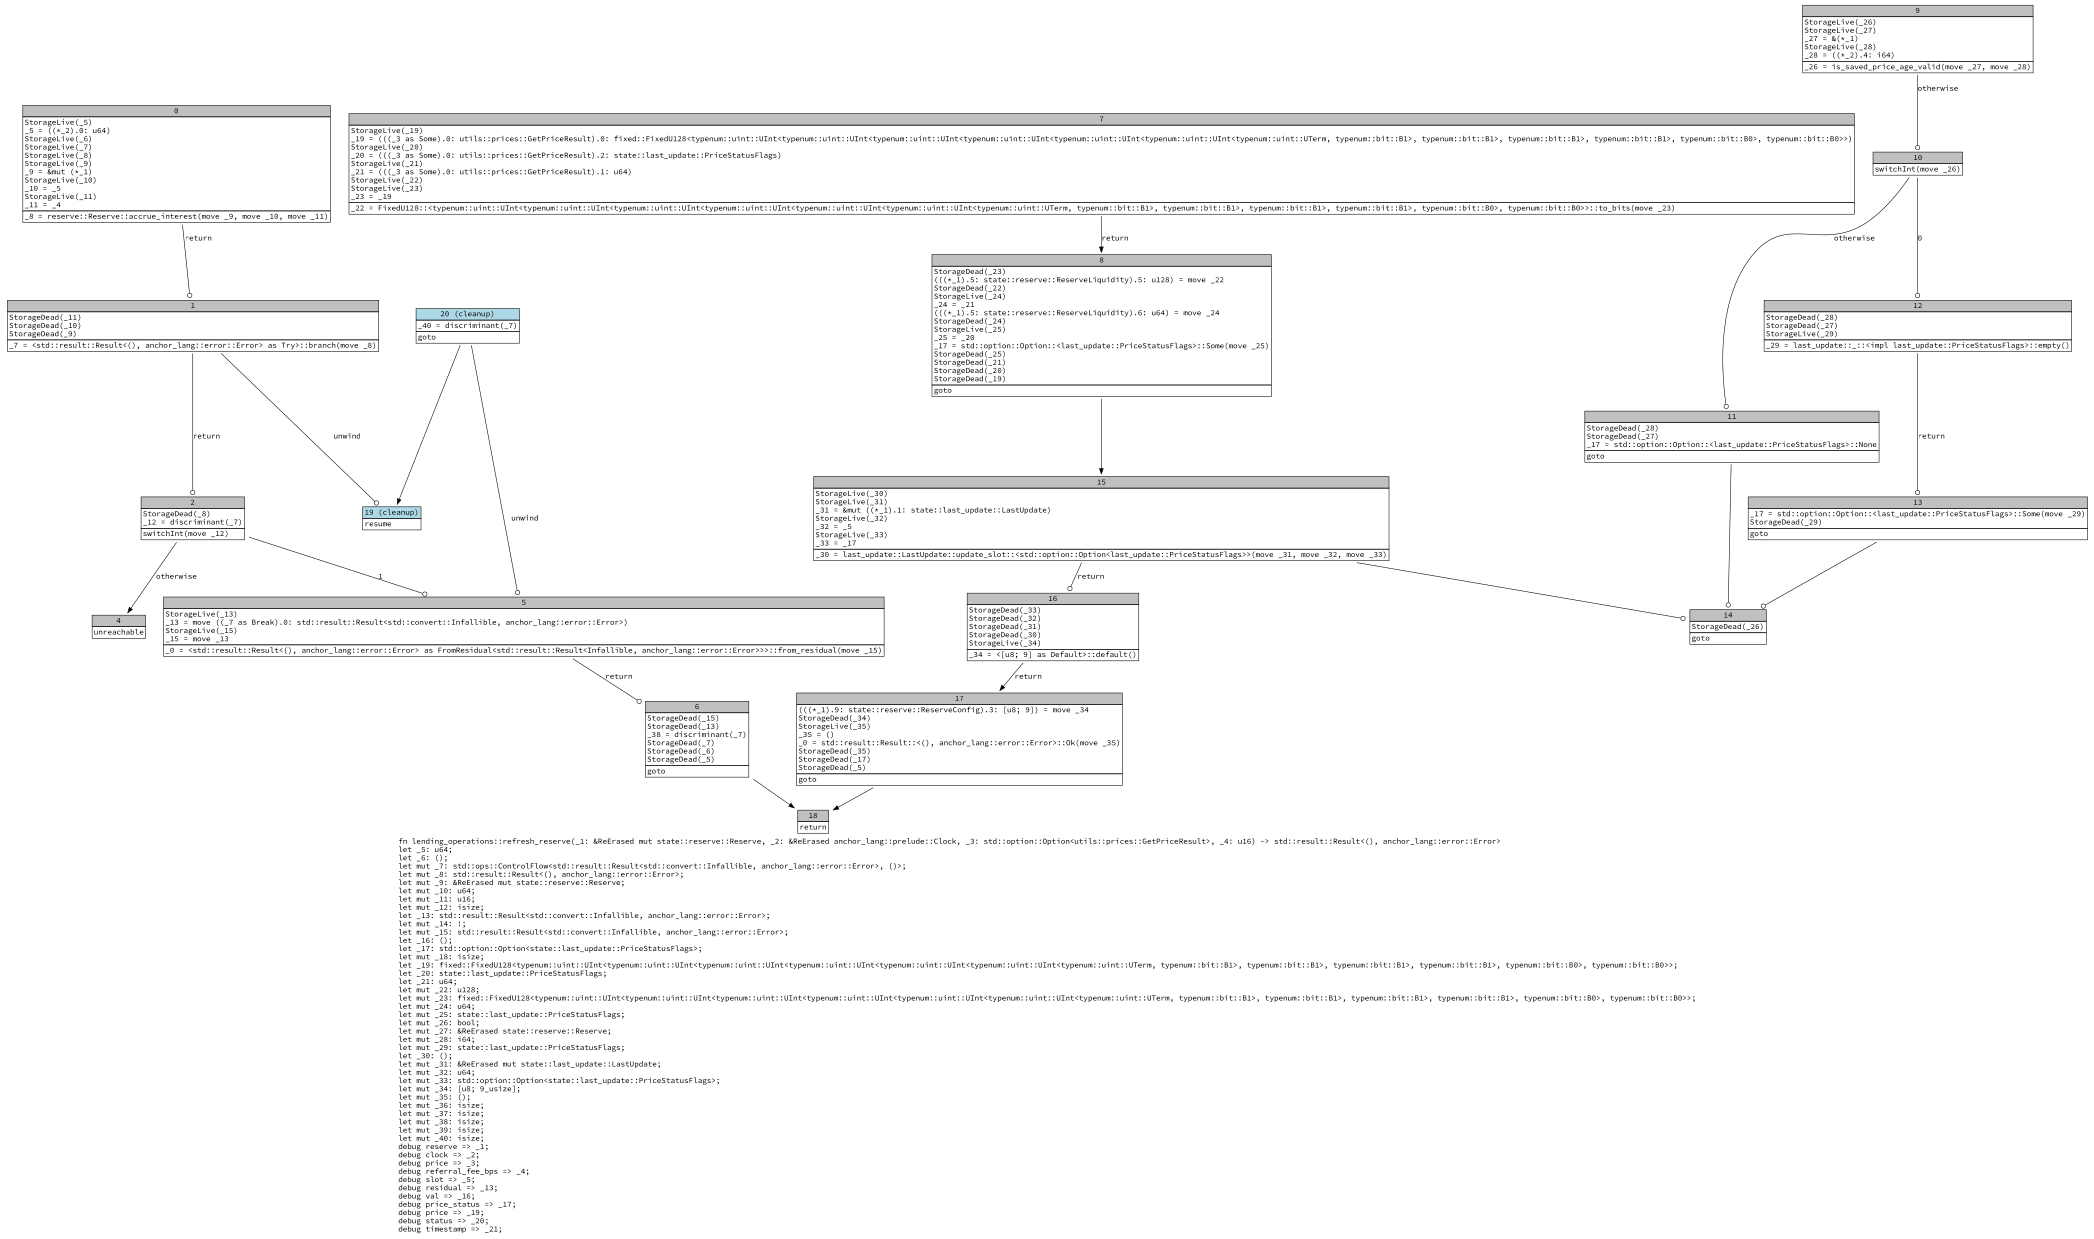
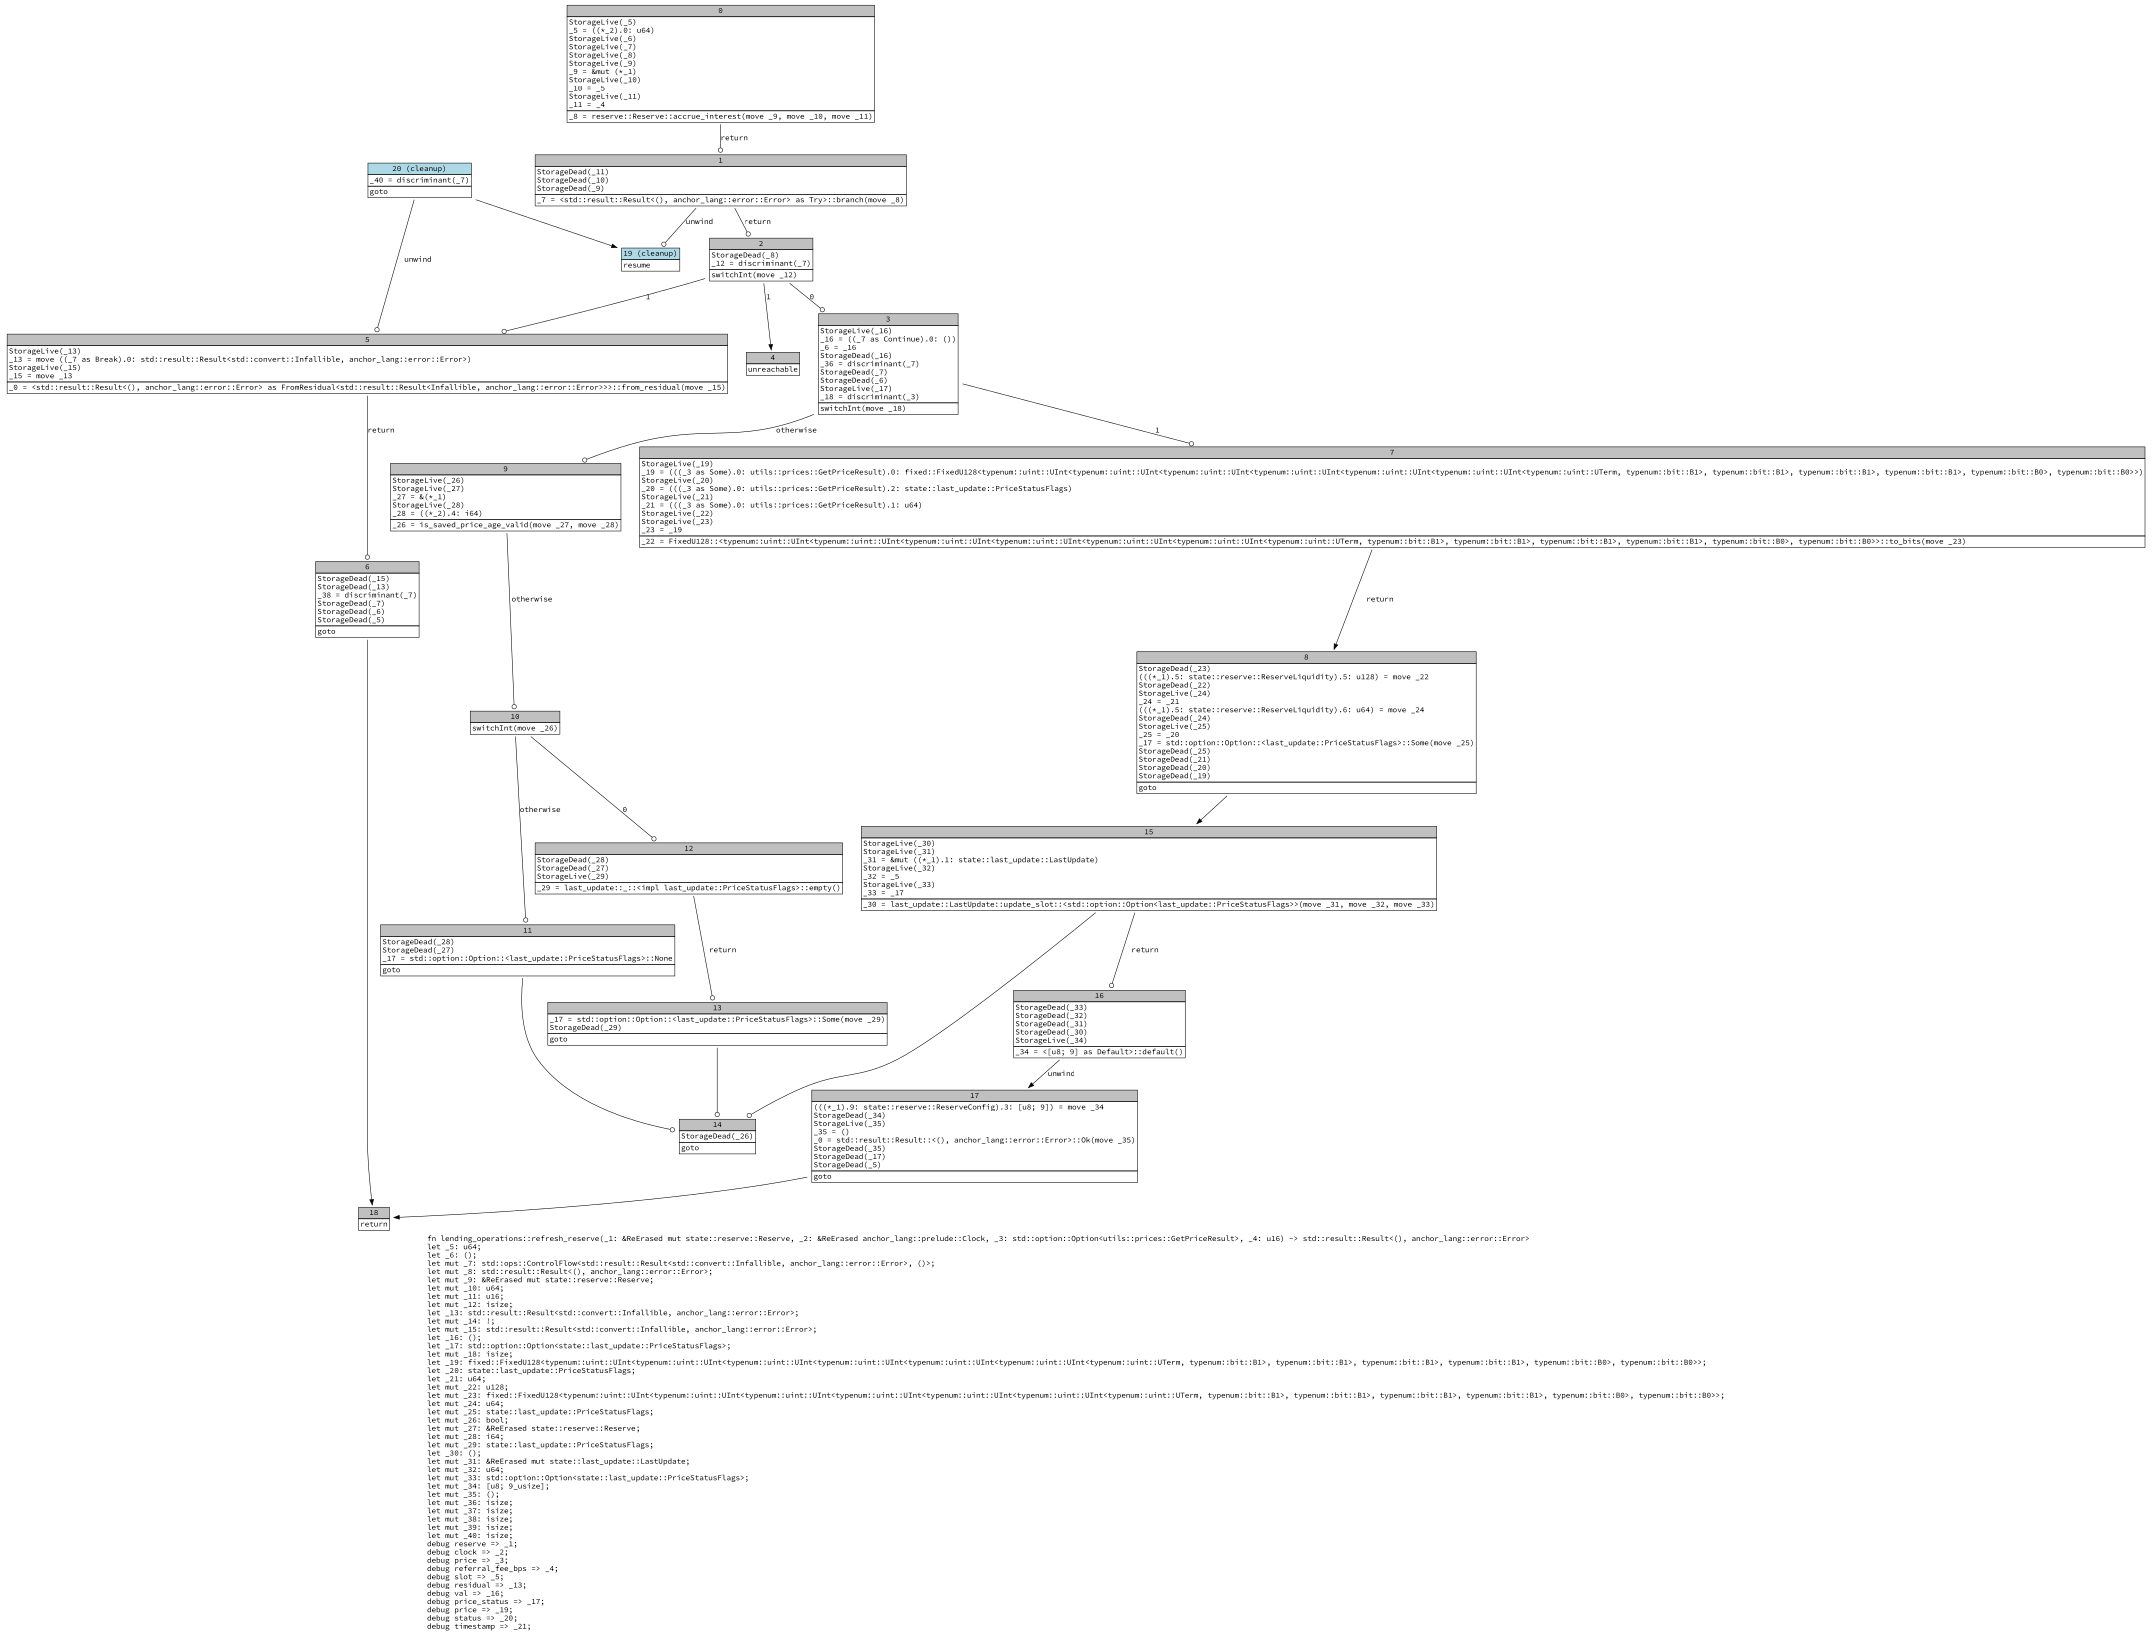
  digraph {
    fontname="Source Code Pro"
    label=<fn lending_operations::refresh_reserve(_1: &amp;ReErased mut state::reserve::Reserve, _2: &amp;ReErased anchor_lang::prelude::Clock, _3: std::option::Option&lt;utils::prices::GetPriceResult&gt;, _4: u16) -&gt; std::result::Result&lt;(), anchor_lang::error::Error&gt;<br align="left"/>let _5: u64;<br align="left"/>let _6: ();<br align="left"/>let mut _7: std::ops::ControlFlow&lt;std::result::Result&lt;std::convert::Infallible, anchor_lang::error::Error&gt;, ()&gt;;<br align="left"/>let mut _8: std::result::Result&lt;(), anchor_lang::error::Error&gt;;<br align="left"/>let mut _9: &amp;ReErased mut state::reserve::Reserve;<br align="left"/>let mut _10: u64;<br align="left"/>let mut _11: u16;<br align="left"/>let mut _12: isize;<br align="left"/>let _13: std::result::Result&lt;std::convert::Infallible, anchor_lang::error::Error&gt;;<br align="left"/>let mut _14: !;<br align="left"/>let mut _15: std::result::Result&lt;std::convert::Infallible, anchor_lang::error::Error&gt;;<br align="left"/>let _16: ();<br align="left"/>let _17: std::option::Option&lt;state::last_update::PriceStatusFlags&gt;;<br align="left"/>let mut _18: isize;<br align="left"/>let _19: fixed::FixedU128&lt;typenum::uint::UInt&lt;typenum::uint::UInt&lt;typenum::uint::UInt&lt;typenum::uint::UInt&lt;typenum::uint::UInt&lt;typenum::uint::UInt&lt;typenum::uint::UTerm, typenum::bit::B1&gt;, typenum::bit::B1&gt;, typenum::bit::B1&gt;, typenum::bit::B1&gt;, typenum::bit::B0&gt;, typenum::bit::B0&gt;&gt;;<br align="left"/>let _20: state::last_update::PriceStatusFlags;<br align="left"/>let _21: u64;<br align="left"/>let mut _22: u128;<br align="left"/>let mut _23: fixed::FixedU128&lt;typenum::uint::UInt&lt;typenum::uint::UInt&lt;typenum::uint::UInt&lt;typenum::uint::UInt&lt;typenum::uint::UInt&lt;typenum::uint::UInt&lt;typenum::uint::UTerm, typenum::bit::B1&gt;, typenum::bit::B1&gt;, typenum::bit::B1&gt;, typenum::bit::B1&gt;, typenum::bit::B0&gt;, typenum::bit::B0&gt;&gt;;<br align="left"/>let mut _24: u64;<br align="left"/>let mut _25: state::last_update::PriceStatusFlags;<br align="left"/>let mut _26: bool;<br align="left"/>let mut _27: &amp;ReErased state::reserve::Reserve;<br align="left"/>let mut _28: i64;<br align="left"/>let mut _29: state::last_update::PriceStatusFlags;<br align="left"/>let _30: ();<br align="left"/>let mut _31: &amp;ReErased mut state::last_update::LastUpdate;<br align="left"/>let mut _32: u64;<br align="left"/>let mut _33: std::option::Option&lt;state::last_update::PriceStatusFlags&gt;;<br align="left"/>let mut _34: [u8; 9_usize];<br align="left"/>let mut _35: ();<br align="left"/>let mut _36: isize;<br align="left"/>let mut _37: isize;<br align="left"/>let mut _38: isize;<br align="left"/>let mut _39: isize;<br align="left"/>let mut _40: isize;<br align="left"/>debug reserve =&gt; _1;<br align="left"/>debug clock =&gt; _2;<br align="left"/>debug price =&gt; _3;<br align="left"/>debug referral_fee_bps =&gt; _4;<br align="left"/>debug slot =&gt; _5;<br align="left"/>debug residual =&gt; _13;<br align="left"/>debug val =&gt; _16;<br align="left"/>debug price_status =&gt; _17;<br align="left"/>debug price =&gt; _19;<br align="left"/>debug status =&gt; _20;<br align="left"/>debug timestamp =&gt; _21;<br align="left"/>>
    node [fontname="Source Code Pro" shape=none]
    edge [arrowhead=odot fontname="Source Code Pro"]
    n1 [label=<<table border="0" cellborder="1" cellspacing="0"><tr><td bgcolor="gray" align="center" colspan="1">0</td></tr><tr><td align="left" balign="left">StorageLive(_5)<br/>_5 = ((*_2).0: u64)<br/>StorageLive(_6)<br/>StorageLive(_7)<br/>StorageLive(_8)<br/>StorageLive(_9)<br/>_9 = &amp;mut (*_1)<br/>StorageLive(_10)<br/>_10 = _5<br/>StorageLive(_11)<br/>_11 = _4<br/></td></tr><tr><td align="left">_8 = reserve::Reserve::accrue_interest(move _9, move _10, move _11)</td></tr></table>>]
    n2 [label=<<table border="0" cellborder="1" cellspacing="0"><tr><td bgcolor="gray" align="center" colspan="1">1</td></tr><tr><td align="left" balign="left">StorageDead(_11)<br/>StorageDead(_10)<br/>StorageDead(_9)<br/></td></tr><tr><td align="left">_7 = &lt;std::result::Result&lt;(), anchor_lang::error::Error&gt; as Try&gt;::branch(move _8)</td></tr></table>>]
    n3 [label=<<table border="0" cellborder="1" cellspacing="0"><tr><td bgcolor="gray" align="center" colspan="1">2</td></tr><tr><td align="left" balign="left">StorageDead(_8)<br/>_12 = discriminant(_7)<br/></td></tr><tr><td align="left">switchInt(move _12)</td></tr></table>>]
    n4 [label=<<table border="0" cellborder="1" cellspacing="0"><tr><td bgcolor="lightblue" align="center" colspan="1">19 (cleanup)</td></tr><tr><td align="left">resume</td></tr></table>>]
+   n5 [label=<<table border="0" cellborder="1" cellspacing="0"><tr><td bgcolor="gray" align="center" colspan="1">3</td></tr><tr><td align="left" balign="left">StorageLive(_16)<br/>_16 = ((_7 as Continue).0: ())<br/>_6 = _16<br/>StorageDead(_16)<br/>_36 = discriminant(_7)<br/>StorageDead(_7)<br/>StorageDead(_6)<br/>StorageLive(_17)<br/>_18 = discriminant(_3)<br/></td></tr><tr><td align="left">switchInt(move _18)</td></tr></table>>]
    n6 [label=<<table border="0" cellborder="1" cellspacing="0"><tr><td bgcolor="gray" align="center" colspan="1">4</td></tr><tr><td align="left">unreachable</td></tr></table>>]
    n7 [label=<<table border="0" cellborder="1" cellspacing="0"><tr><td bgcolor="gray" align="center" colspan="1">5</td></tr><tr><td align="left" balign="left">StorageLive(_13)<br/>_13 = move ((_7 as Break).0: std::result::Result&lt;std::convert::Infallible, anchor_lang::error::Error&gt;)<br/>StorageLive(_15)<br/>_15 = move _13<br/></td></tr><tr><td align="left">_0 = &lt;std::result::Result&lt;(), anchor_lang::error::Error&gt; as FromResidual&lt;std::result::Result&lt;Infallible, anchor_lang::error::Error&gt;&gt;&gt;::from_residual(move _15)</td></tr></table>>]
    n8 [label=<<table border="0" cellborder="1" cellspacing="0"><tr><td bgcolor="gray" align="center" colspan="1">7</td></tr><tr><td align="left" balign="left">StorageLive(_19)<br/>_19 = (((_3 as Some).0: utils::prices::GetPriceResult).0: fixed::FixedU128&lt;typenum::uint::UInt&lt;typenum::uint::UInt&lt;typenum::uint::UInt&lt;typenum::uint::UInt&lt;typenum::uint::UInt&lt;typenum::uint::UInt&lt;typenum::uint::UTerm, typenum::bit::B1&gt;, typenum::bit::B1&gt;, typenum::bit::B1&gt;, typenum::bit::B1&gt;, typenum::bit::B0&gt;, typenum::bit::B0&gt;&gt;)<br/>StorageLive(_20)<br/>_20 = (((_3 as Some).0: utils::prices::GetPriceResult).2: state::last_update::PriceStatusFlags)<br/>StorageLive(_21)<br/>_21 = (((_3 as Some).0: utils::prices::GetPriceResult).1: u64)<br/>StorageLive(_22)<br/>StorageLive(_23)<br/>_23 = _19<br/></td></tr><tr><td align="left">_22 = FixedU128::&lt;typenum::uint::UInt&lt;typenum::uint::UInt&lt;typenum::uint::UInt&lt;typenum::uint::UInt&lt;typenum::uint::UInt&lt;typenum::uint::UInt&lt;typenum::uint::UTerm, typenum::bit::B1&gt;, typenum::bit::B1&gt;, typenum::bit::B1&gt;, typenum::bit::B1&gt;, typenum::bit::B0&gt;, typenum::bit::B0&gt;&gt;::to_bits(move _23)</td></tr></table>>]
    n9 [label=<<table border="0" cellborder="1" cellspacing="0"><tr><td bgcolor="gray" align="center" colspan="1">9</td></tr><tr><td align="left" balign="left">StorageLive(_26)<br/>StorageLive(_27)<br/>_27 = &amp;(*_1)<br/>StorageLive(_28)<br/>_28 = ((*_2).4: i64)<br/></td></tr><tr><td align="left">_26 = is_saved_price_age_valid(move _27, move _28)</td></tr></table>>]
    n10 [label=<<table border="0" cellborder="1" cellspacing="0"><tr><td bgcolor="gray" align="center" colspan="1">6</td></tr><tr><td align="left" balign="left">StorageDead(_15)<br/>StorageDead(_13)<br/>_38 = discriminant(_7)<br/>StorageDead(_7)<br/>StorageDead(_6)<br/>StorageDead(_5)<br/></td></tr><tr><td align="left">goto</td></tr></table>>]
    n11 [label=<<table border="0" cellborder="1" cellspacing="0"><tr><td bgcolor="gray" align="center" colspan="1">8</td></tr><tr><td align="left" balign="left">StorageDead(_23)<br/>(((*_1).5: state::reserve::ReserveLiquidity).5: u128) = move _22<br/>StorageDead(_22)<br/>StorageLive(_24)<br/>_24 = _21<br/>(((*_1).5: state::reserve::ReserveLiquidity).6: u64) = move _24<br/>StorageDead(_24)<br/>StorageLive(_25)<br/>_25 = _20<br/>_17 = std::option::Option::&lt;last_update::PriceStatusFlags&gt;::Some(move _25)<br/>StorageDead(_25)<br/>StorageDead(_21)<br/>StorageDead(_20)<br/>StorageDead(_19)<br/></td></tr><tr><td align="left">goto</td></tr></table>>]
    n12 [label=<<table border="0" cellborder="1" cellspacing="0"><tr><td bgcolor="gray" align="center" colspan="1">10</td></tr><tr><td align="left">switchInt(move _26)</td></tr></table>>]
    n13 [label=<<table border="0" cellborder="1" cellspacing="0"><tr><td bgcolor="gray" align="center" colspan="1">18</td></tr><tr><td align="left">return</td></tr></table>>]
    n14 [label=<<table border="0" cellborder="1" cellspacing="0"><tr><td bgcolor="lightblue" align="center" colspan="1">20 (cleanup)</td></tr><tr><td align="left" balign="left">_40 = discriminant(_7)<br/></td></tr><tr><td align="left">goto</td></tr></table>>]
    n15 [label=<<table border="0" cellborder="1" cellspacing="0"><tr><td bgcolor="gray" align="center" colspan="1">15</td></tr><tr><td align="left" balign="left">StorageLive(_30)<br/>StorageLive(_31)<br/>_31 = &amp;mut ((*_1).1: state::last_update::LastUpdate)<br/>StorageLive(_32)<br/>_32 = _5<br/>StorageLive(_33)<br/>_33 = _17<br/></td></tr><tr><td align="left">_30 = last_update::LastUpdate::update_slot::&lt;std::option::Option&lt;last_update::PriceStatusFlags&gt;&gt;(move _31, move _32, move _33)</td></tr></table>>]
    n16 [label=<<table border="0" cellborder="1" cellspacing="0"><tr><td bgcolor="gray" align="center" colspan="1">14</td></tr><tr><td align="left" balign="left">StorageDead(_26)<br/></td></tr><tr><td align="left">goto</td></tr></table>>]
    n17 [label=<<table border="0" cellborder="1" cellspacing="0"><tr><td bgcolor="gray" align="center" colspan="1">16</td></tr><tr><td align="left" balign="left">StorageDead(_33)<br/>StorageDead(_32)<br/>StorageDead(_31)<br/>StorageDead(_30)<br/>StorageLive(_34)<br/></td></tr><tr><td align="left">_34 = &lt;[u8; 9] as Default&gt;::default()</td></tr></table>>]
    n18 [label=<<table border="0" cellborder="1" cellspacing="0"><tr><td bgcolor="gray" align="center" colspan="1">11</td></tr><tr><td align="left" balign="left">StorageDead(_28)<br/>StorageDead(_27)<br/>_17 = std::option::Option::&lt;last_update::PriceStatusFlags&gt;::None<br/></td></tr><tr><td align="left">goto</td></tr></table>>]
    n19 [label=<<table border="0" cellborder="1" cellspacing="0"><tr><td bgcolor="gray" align="center" colspan="1">12</td></tr><tr><td align="left" balign="left">StorageDead(_28)<br/>StorageDead(_27)<br/>StorageLive(_29)<br/></td></tr><tr><td align="left">_29 = last_update::_::&lt;impl last_update::PriceStatusFlags&gt;::empty()</td></tr></table>>]
    n20 [label=<<table border="0" cellborder="1" cellspacing="0"><tr><td bgcolor="gray" align="center" colspan="1">13</td></tr><tr><td align="left" balign="left">_17 = std::option::Option::&lt;last_update::PriceStatusFlags&gt;::Some(move _29)<br/>StorageDead(_29)<br/></td></tr><tr><td align="left">goto</td></tr></table>>]
    n21 [label=<<table border="0" cellborder="1" cellspacing="0"><tr><td bgcolor="gray" align="center" colspan="1">17</td></tr><tr><td align="left" balign="left">(((*_1).9: state::reserve::ReserveConfig).3: [u8; 9]) = move _34<br/>StorageDead(_34)<br/>StorageLive(_35)<br/>_35 = ()<br/>_0 = std::result::Result::&lt;(), anchor_lang::error::Error&gt;::Ok(move _35)<br/>StorageDead(_35)<br/>StorageDead(_17)<br/>StorageDead(_5)<br/></td></tr><tr><td align="left">goto</td></tr></table>>]
    n1 -> n2 [label=return]
    n2 -> n3 [label=return]
    n2 -> n4 [label=unwind]
-   n3 -> n6 [arrowhead=normal label=otherwise]
+   n3 -> n5 [label=0]
+   n3 -> n6 [arrowhead=normal label=1]
    n3 -> n7 [label=1]
+   n5 -> n8 [label=1]
+   n5 -> n9 [label=otherwise]
    n7 -> n10 [label=return]
    n8 -> n11 [arrowhead=normal label=return]
    n9 -> n12 [label=otherwise]
    n10 -> n13 [arrowhead=normal]
    n11 -> n15 [arrowhead=normal]
    n12 -> n18 [label=otherwise]
    n12 -> n19 [label=0]
    n14 -> n4 [arrowhead=normal]
    n14 -> n7 [label=unwind]
    n15 -> n16
    n15 -> n17 [label=return]
-   n17 -> n21 [arrowhead=normal label=return]
+   n17 -> n21 [arrowhead=normal label=unwind]
    n18 -> n16
    n19 -> n20 [label=return]
    n20 -> n16
    n21 -> n13 [arrowhead=normal]
  }
